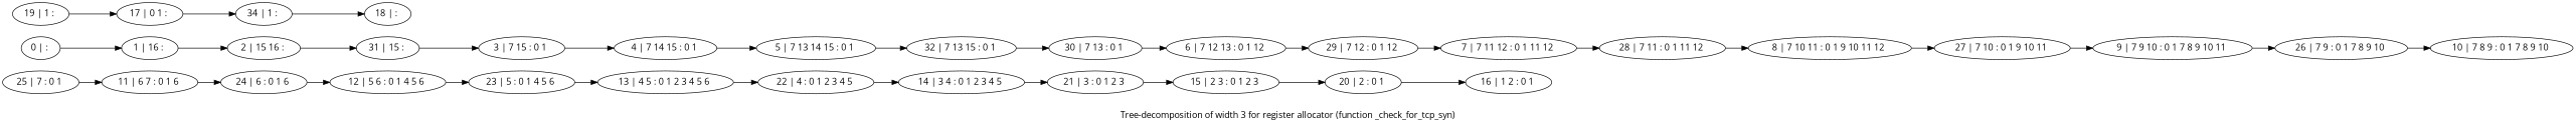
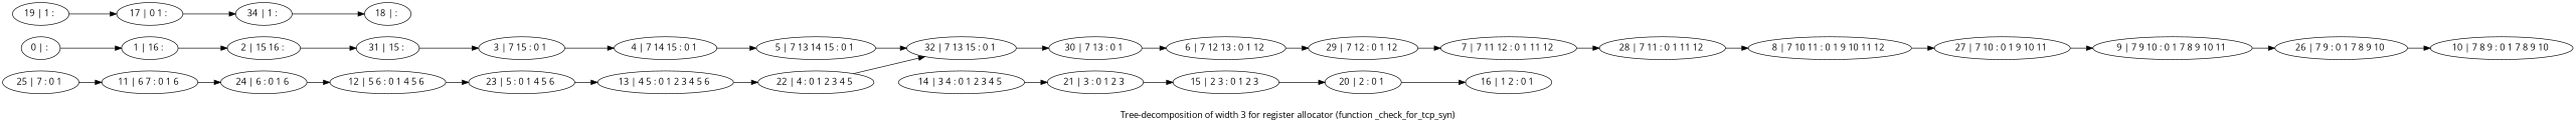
  digraph {
    fontname="Open Sans"
    label="Tree-decomposition of width 3 for register allocator (function _check_for_tcp_syn)"
    rankdir=LR
    node [fontname="Open Sans"]
    edge [fontname="Open Sans"]
    n1 [label="0 | : "]
    n2 [label="1 | 16 : "]
    n3 [label="2 | 15 16 : "]
    n4 [label="31 | 15 : "]
    n5 [label="3 | 7 15 : 0 1 "]
    n6 [label="4 | 7 14 15 : 0 1 "]
    n7 [label="5 | 7 13 14 15 : 0 1 "]
    n8 [label="32 | 7 13 15 : 0 1 "]
    n9 [label="30 | 7 13 : 0 1 "]
    n10 [label="6 | 7 12 13 : 0 1 12 "]
    n11 [label="29 | 7 12 : 0 1 12 "]
    n12 [label="7 | 7 11 12 : 0 1 11 12 "]
    n13 [label="28 | 7 11 : 0 1 11 12 "]
    n14 [label="8 | 7 10 11 : 0 1 9 10 11 12 "]
    n15 [label="27 | 7 10 : 0 1 9 10 11 "]
    n16 [label="9 | 7 9 10 : 0 1 7 8 9 10 11 "]
    n17 [label="26 | 7 9 : 0 1 7 8 9 10 "]
    n18 [label="10 | 7 8 9 : 0 1 7 8 9 10 "]
    n19 [label="11 | 6 7 : 0 1 6 "]
    n20 [label="24 | 6 : 0 1 6 "]
    n21 [label="12 | 5 6 : 0 1 4 5 6 "]
    n22 [label="23 | 5 : 0 1 4 5 6 "]
    n23 [label="13 | 4 5 : 0 1 2 3 4 5 6 "]
    n24 [label="22 | 4 : 0 1 2 3 4 5 "]
    n25 [label="14 | 3 4 : 0 1 2 3 4 5 "]
    n26 [label="21 | 3 : 0 1 2 3 "]
    n27 [label="15 | 2 3 : 0 1 2 3 "]
    n28 [label="20 | 2 : 0 1 "]
    n29 [label="16 | 1 2 : 0 1 "]
    n30 [label="19 | 1 : "]
    n31 [label="17 | 0 1 : "]
    n32 [label="34 | 1 : "]
    n33 [label="18 | : "]
    n34 [label="25 | 7 : 0 1 "]
    n1 -> n2
    n2 -> n3
    n3 -> n4
    n4 -> n5
    n5 -> n6
    n6 -> n7
    n7 -> n8
    n8 -> n9
    n9 -> n10
    n10 -> n11
    n11 -> n12
    n12 -> n13
    n13 -> n14
    n14 -> n15
    n15 -> n16
    n16 -> n17
    n17 -> n18
    n19 -> n20
    n20 -> n21
    n21 -> n22
    n22 -> n23
    n23 -> n24
-   n24 -> n25
+   n24 -> n8
    n25 -> n26
    n26 -> n27
    n27 -> n28
    n28 -> n29
    n30 -> n31
    n31 -> n32
    n32 -> n33
    n34 -> n19
  }
